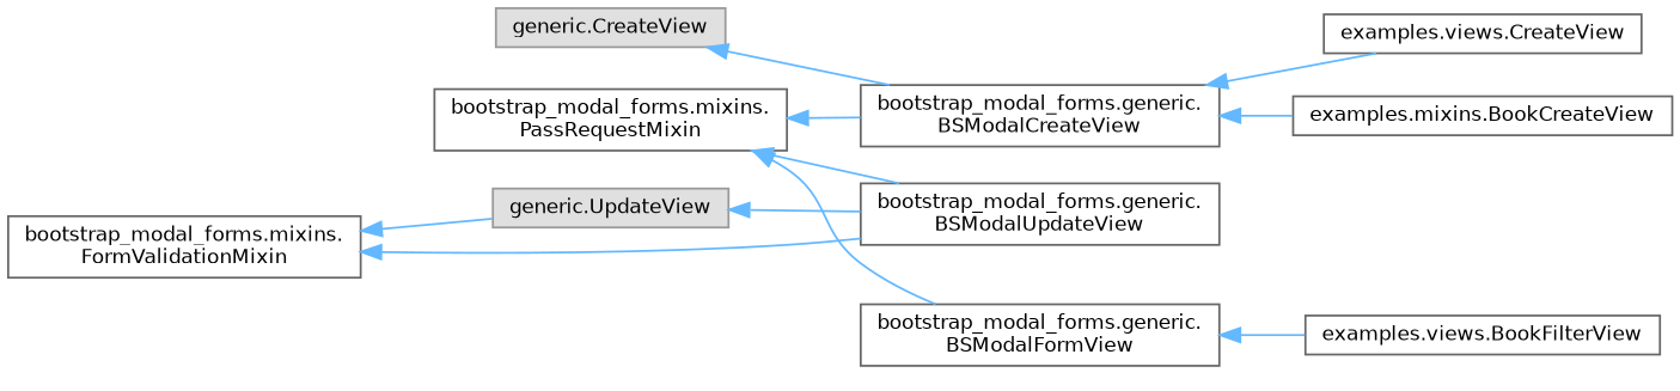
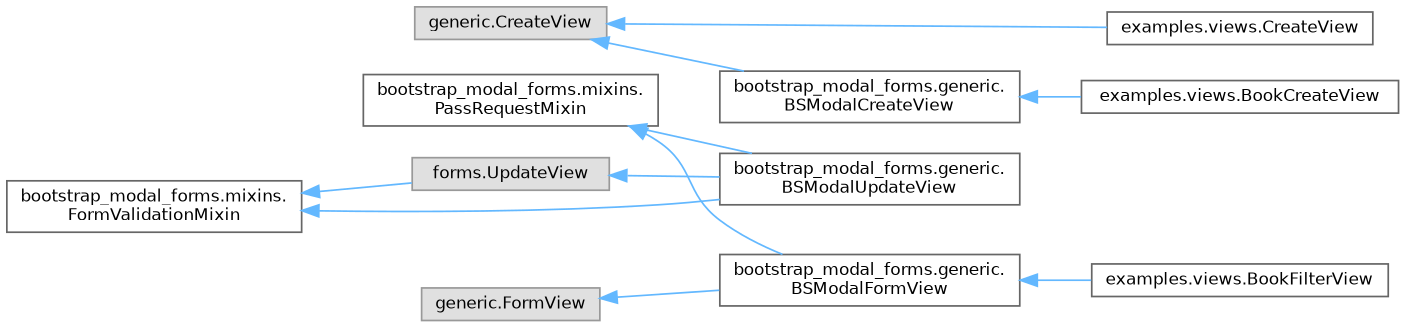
  digraph {
    rankdir=LR
    node [color=grey40 fillcolor=white fontname=Helvetica fontsize=10 shape=box style=filled]
    edge [color=steelblue1 dir=back fontname=Helvetica fontsize=10 labelfontname=Helvetica labelfontsize=10 style=solid]
    n1 [color=grey60 fillcolor="#E0E0E0" height=0.2 label="generic.CreateView" width=0.4]
    n2 [height=0.2 label="bootstrap_modal_forms.generic.\lBSModalCreateView" width=0.4]
-   n3 [height=0.2 label="examples.mixins.BookCreateView" width=0.4]
+   n3 [height=0.2 label="examples.views.BookCreateView" width=0.4]
    n4 [height=0.2 label="examples.views.CreateView" width=0.4]
    n5 [height=0.2 label="bootstrap_modal_forms.mixins.\lFormValidationMixin" width=0.4]
    n6 [height=0.2 label="bootstrap_modal_forms.generic.\lBSModalUpdateView" width=0.4]
-   n7 [color=grey60 fillcolor="#E0E0E0" height=0.2 label="generic.UpdateView" width=0.4]
+   n7 [color=grey60 fillcolor="#E0E0E0" height=0.2 label="forms.UpdateView" width=0.4]
+   n8 [color=grey60 fillcolor="#E0E0E0" height=0.2 label="generic.FormView" width=0.4]
    n9 [height=0.2 label="bootstrap_modal_forms.generic.\lBSModalFormView" width=0.4]
    n10 [height=0.2 label="examples.views.BookFilterView" width=0.4]
    n11 [height=0.2 label="bootstrap_modal_forms.mixins.\lPassRequestMixin" width=0.4]
    n1 -> n2
    n2 -> n3
-   n2 -> n4
+   n1 -> n4
    n5 -> n6
    n5 -> n7
    n7 -> n6
+   n8 -> n9
    n9 -> n10
-   n11 -> n2
    n11 -> n6
    n11 -> n9
  }
